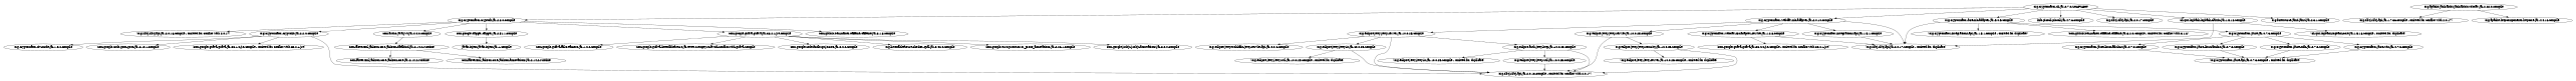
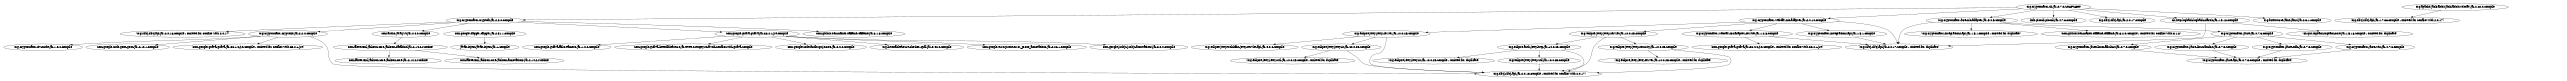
  digraph {
    "org.cryptomator:cli:jar:0.7.0-SNAPSHOT"
    "org.cryptomator:cryptofs:jar:2.8.0:compile"
    "org.cryptomator:webdav-nio-adapter:jar:2.0.10:compile"
    "org.cryptomator:fuse-nio-adapter:jar:5.0.5:compile"
    "info.picocli:picocli:jar:4.7.6:compile"
    "org.slf4j:slf4j-api:jar:2.0.17:compile"
-   "ch.qos.logback:logback-classic:jar:1.5.18:compile"
+   "ch.qos.logback:logback-classic:jar:1.5.18:compile" [label="ch.http.logback:logback-classic:jar:1.5.18:compile"]
    n8 [label="org.fusesource.jansi:jansi:jar:2.3.1:compile"]
    "org.cryptomator:cryptolib:jar:2.2.0:compile"
    "com.auth0:java-jwt:jar:4.4.0:compile"
    "com.google.dagger:dagger:jar:2.51.1:compile"
    "com.google.guava:guava:jar:33.2.1-jre:compile"
    "com.github.ben-manes.caffeine:caffeine:jar:3.1.8:compile"
    "(org.slf4j:slf4j-api:jar:2.0.16:compile - omitted for conflict with 2.0.17)"
    "org.cryptomator:webdav-nio-adapter-servlet:jar:1.2.8:compile"
    "org.cryptomator:integrations-api:jar:1.5.1:compile"
    "org.eclipse.jetty:jetty-server:jar:10.0.25:compile"
    "org.eclipse.jetty:jetty-servlet:jar:10.0.25:compile"
    "(org.slf4j:slf4j-api:jar:2.0.17:compile - omitted for duplicate)"
    "org.cryptomator:jfuse:jar:0.7.3:compile"
    "(org.cryptomator:integrations-api:jar:1.5.1:compile - omitted for duplicate)"
    "(com.github.ben-manes.caffeine:caffeine:jar:3.2.0:compile - omitted for conflict with 3.1.8)"
    "(ch.qos.logback:logback-core:jar:1.5.18:compile - omitted for duplicate)"
    "org.cryptomator:siv-mode:jar:1.5.2:compile"
    "com.google.code.gson:gson:jar:2.10.1:compile"
    "(com.google.guava:guava:jar:33.1.0-jre:compile - omitted for conflict with 33.2.1-jre)"
    "(org.slf4j:slf4j-api:jar:2.0.13:compile - omitted for conflict with 2.0.17)"
    "com.fasterxml.jackson.core:jackson-databind:jar:2.14.2:runtime"
    "javax.inject:javax.inject:jar:1:compile"
    "com.google.guava:failureaccess:jar:1.0.2:compile"
    "com.google.guava:listenablefuture:jar:9999.0-empty-to-avoid-conflict-with-guava:compile"
    "com.google.code.findbugs:jsr305:jar:3.0.2:compile"
    n33 [label="org.listenablefuture:checker-qual:jar:3.42.0:compile"]
    "com.google.errorprone:error_prone_annotations:jar:2.26.1:compile"
    "com.google.j2objc:j2objc-annotations:jar:3.0.0:compile"
    "(com.google.guava:guava:jar:33.4.0-jre:compile - omitted for conflict with 33.2.1-jre)"
    n37 [label="org.eclipse.auth:jetty-http:jar:10.0.25:compile"]
    n38 [label="org.eclipse.jetty:jetty-io:jar:60.0.25:compile"]
    "org.eclipse.jetty.toolchain:jetty-servlet-api:jar:4.0.6:compile"
    "org.eclipse.jetty:jetty-security:jar:10.0.25:compile"
    "org.cryptomator:jfuse-linux-aarch64:jar:0.7.3:compile"
    "org.cryptomator:jfuse-linux-amd64:jar:0.7.3:compile"
    "org.cryptomator:jfuse-mac:jar:0.7.3:compile"
    "org.cryptomator:jfuse-win:jar:0.7.3:compile"
    "com.fasterxml.jackson.core:jackson-annotations:jar:2.14.2:runtime"
    "com.fasterxml.jackson.core:jackson-core:jar:2.14.2:runtime"
    "org.apache.jackrabbit:jackrabbit-webdav:jar:2.22.0:compile"
    "(org.slf4j:slf4j-api:jar:1.7.36:compile - omitted for conflict with 2.0.17)"
-   "org.apache.httpcomponents:httpcore:jar:4.4.16:compile"
    "(org.eclipse.jetty:jetty-io:jar:10.0.25:compile - omitted for duplicate)"
    "org.eclipse.jetty:jetty-util:jar:10.0.25:compile"
    "(org.eclipse.jetty:jetty-util:jar:10.0.25:compile - omitted for duplicate)"
    "(org.eclipse.jetty:jetty-server:jar:10.0.25:compile - omitted for duplicate)"
    "(org.cryptomator:jfuse-api:jar:0.7.3:compile - omitted for duplicate)"
    "org.cryptomator:cli:jar:0.7.0-SNAPSHOT" -> "org.cryptomator:cryptofs:jar:2.8.0:compile"
    "org.cryptomator:cli:jar:0.7.0-SNAPSHOT" -> "org.cryptomator:webdav-nio-adapter:jar:2.0.10:compile"
    "org.cryptomator:cli:jar:0.7.0-SNAPSHOT" -> "org.cryptomator:fuse-nio-adapter:jar:5.0.5:compile"
    "org.cryptomator:cli:jar:0.7.0-SNAPSHOT" -> "info.picocli:picocli:jar:4.7.6:compile"
    "org.cryptomator:cli:jar:0.7.0-SNAPSHOT" -> "org.slf4j:slf4j-api:jar:2.0.17:compile"
    "org.cryptomator:cli:jar:0.7.0-SNAPSHOT" -> "ch.qos.logback:logback-classic:jar:1.5.18:compile"
    "org.cryptomator:cli:jar:0.7.0-SNAPSHOT" -> n8
    "org.cryptomator:cryptofs:jar:2.8.0:compile" -> "org.cryptomator:cryptolib:jar:2.2.0:compile"
    "org.cryptomator:cryptofs:jar:2.8.0:compile" -> "com.auth0:java-jwt:jar:4.4.0:compile"
-   "org.cryptomator:cryptofs:jar:2.8.0:compile" -> "com.google.dagger:dagger:jar:2.51.1:compile"
    "org.cryptomator:cryptofs:jar:2.8.0:compile" -> "com.google.guava:guava:jar:33.2.1-jre:compile"
    "org.cryptomator:cryptofs:jar:2.8.0:compile" -> "com.github.ben-manes.caffeine:caffeine:jar:3.1.8:compile"
    "org.cryptomator:cryptofs:jar:2.8.0:compile" -> "(org.slf4j:slf4j-api:jar:2.0.16:compile - omitted for conflict with 2.0.17)"
    "org.cryptomator:webdav-nio-adapter:jar:2.0.10:compile" -> "org.cryptomator:webdav-nio-adapter-servlet:jar:1.2.8:compile"
    "org.cryptomator:webdav-nio-adapter:jar:2.0.10:compile" -> "org.cryptomator:integrations-api:jar:1.5.1:compile"
    "org.cryptomator:webdav-nio-adapter:jar:2.0.10:compile" -> "org.eclipse.jetty:jetty-server:jar:10.0.25:compile"
    "org.cryptomator:webdav-nio-adapter:jar:2.0.10:compile" -> "org.eclipse.jetty:jetty-servlet:jar:10.0.25:compile"
    "org.cryptomator:webdav-nio-adapter:jar:2.0.10:compile" -> "(org.slf4j:slf4j-api:jar:2.0.17:compile - omitted for duplicate)"
    "org.cryptomator:fuse-nio-adapter:jar:5.0.5:compile" -> "(org.slf4j:slf4j-api:jar:2.0.17:compile - omitted for duplicate)"
    "org.cryptomator:fuse-nio-adapter:jar:5.0.5:compile" -> "org.cryptomator:jfuse:jar:0.7.3:compile"
    "org.cryptomator:fuse-nio-adapter:jar:5.0.5:compile" -> "(org.cryptomator:integrations-api:jar:1.5.1:compile - omitted for duplicate)"
    "org.cryptomator:fuse-nio-adapter:jar:5.0.5:compile" -> "(com.github.ben-manes.caffeine:caffeine:jar:3.2.0:compile - omitted for conflict with 3.1.8)"
    "ch.qos.logback:logback-classic:jar:1.5.18:compile" -> "(org.slf4j:slf4j-api:jar:2.0.17:compile - omitted for duplicate)"
    "ch.qos.logback:logback-classic:jar:1.5.18:compile" -> "(ch.qos.logback:logback-core:jar:1.5.18:compile - omitted for duplicate)"
    "org.cryptomator:cryptolib:jar:2.2.0:compile" -> "org.cryptomator:siv-mode:jar:1.5.2:compile"
    "org.cryptomator:cryptolib:jar:2.2.0:compile" -> "com.google.code.gson:gson:jar:2.10.1:compile"
    "org.cryptomator:cryptolib:jar:2.2.0:compile" -> "(com.google.guava:guava:jar:33.1.0-jre:compile - omitted for conflict with 33.2.1-jre)"
    "org.cryptomator:cryptolib:jar:2.2.0:compile" -> "(org.slf4j:slf4j-api:jar:2.0.13:compile - omitted for conflict with 2.0.17)"
    "com.auth0:java-jwt:jar:4.4.0:compile" -> "com.fasterxml.jackson.core:jackson-databind:jar:2.14.2:runtime"
    "com.google.dagger:dagger:jar:2.51.1:compile" -> "javax.inject:javax.inject:jar:1:compile"
    "com.google.guava:guava:jar:33.2.1-jre:compile" -> "com.google.guava:failureaccess:jar:1.0.2:compile"
    "com.google.guava:guava:jar:33.2.1-jre:compile" -> "com.google.guava:listenablefuture:jar:9999.0-empty-to-avoid-conflict-with-guava:compile"
    "com.google.guava:guava:jar:33.2.1-jre:compile" -> "com.google.code.findbugs:jsr305:jar:3.0.2:compile"
    "com.google.guava:guava:jar:33.2.1-jre:compile" -> n33
    "com.google.guava:guava:jar:33.2.1-jre:compile" -> "com.google.errorprone:error_prone_annotations:jar:2.26.1:compile"
    "com.google.guava:guava:jar:33.2.1-jre:compile" -> "com.google.j2objc:j2objc-annotations:jar:3.0.0:compile"
    "org.cryptomator:webdav-nio-adapter-servlet:jar:1.2.8:compile" -> "(org.slf4j:slf4j-api:jar:2.0.17:compile - omitted for duplicate)"
    "org.cryptomator:webdav-nio-adapter-servlet:jar:1.2.8:compile" -> "(com.google.guava:guava:jar:33.4.0-jre:compile - omitted for conflict with 33.2.1-jre)"
    "org.cryptomator:integrations-api:jar:1.5.1:compile" -> "(org.slf4j:slf4j-api:jar:2.0.17:compile - omitted for duplicate)"
    "org.eclipse.jetty:jetty-server:jar:10.0.25:compile" -> "(org.slf4j:slf4j-api:jar:2.0.13:compile - omitted for conflict with 2.0.17)"
-   "org.eclipse.jetty:jetty-server:jar:10.0.25:compile" -> n37
+   "org.eclipse.jetty:jetty-servlet:jar:10.0.25:compile" -> n37
    "org.eclipse.jetty:jetty-server:jar:10.0.25:compile" -> n38
    "org.eclipse.jetty:jetty-server:jar:10.0.25:compile" -> "org.eclipse.jetty.toolchain:jetty-servlet-api:jar:4.0.6:compile"
    "org.eclipse.jetty:jetty-servlet:jar:10.0.25:compile" -> "(org.slf4j:slf4j-api:jar:2.0.13:compile - omitted for conflict with 2.0.17)"
    "org.eclipse.jetty:jetty-servlet:jar:10.0.25:compile" -> "org.eclipse.jetty:jetty-security:jar:10.0.25:compile"
    "org.cryptomator:jfuse:jar:0.7.3:compile" -> "org.cryptomator:jfuse-linux-aarch64:jar:0.7.3:compile"
    "org.cryptomator:jfuse:jar:0.7.3:compile" -> "org.cryptomator:jfuse-linux-amd64:jar:0.7.3:compile"
    "org.cryptomator:jfuse:jar:0.7.3:compile" -> "org.cryptomator:jfuse-mac:jar:0.7.3:compile"
    "org.cryptomator:jfuse:jar:0.7.3:compile" -> "org.cryptomator:jfuse-win:jar:0.7.3:compile"
    "com.fasterxml.jackson.core:jackson-databind:jar:2.14.2:runtime" -> "com.fasterxml.jackson.core:jackson-annotations:jar:2.14.2:runtime"
    "com.fasterxml.jackson.core:jackson-databind:jar:2.14.2:runtime" -> "com.fasterxml.jackson.core:jackson-core:jar:2.14.2:runtime"
    n37 -> "(org.slf4j:slf4j-api:jar:2.0.13:compile - omitted for conflict with 2.0.17)"
    n37 -> "(org.eclipse.jetty:jetty-io:jar:10.0.25:compile - omitted for duplicate)"
    n37 -> "org.eclipse.jetty:jetty-util:jar:10.0.25:compile"
    n38 -> "(org.slf4j:slf4j-api:jar:2.0.13:compile - omitted for conflict with 2.0.17)"
    n38 -> "(org.eclipse.jetty:jetty-util:jar:10.0.25:compile - omitted for duplicate)"
    "org.eclipse.jetty:jetty-security:jar:10.0.25:compile" -> "(org.slf4j:slf4j-api:jar:2.0.13:compile - omitted for conflict with 2.0.17)"
    "org.eclipse.jetty:jetty-security:jar:10.0.25:compile" -> "(org.eclipse.jetty:jetty-server:jar:10.0.25:compile - omitted for duplicate)"
    "org.cryptomator:jfuse-linux-aarch64:jar:0.7.3:compile" -> "(org.cryptomator:jfuse-api:jar:0.7.3:compile - omitted for duplicate)"
    "org.cryptomator:jfuse-linux-amd64:jar:0.7.3:compile" -> "(org.cryptomator:jfuse-api:jar:0.7.3:compile - omitted for duplicate)"
    "org.cryptomator:jfuse-mac:jar:0.7.3:compile" -> "(org.cryptomator:jfuse-api:jar:0.7.3:compile - omitted for duplicate)"
    "org.cryptomator:jfuse-win:jar:0.7.3:compile" -> "(org.cryptomator:jfuse-api:jar:0.7.3:compile - omitted for duplicate)"
    "org.apache.jackrabbit:jackrabbit-webdav:jar:2.22.0:compile" -> "(org.slf4j:slf4j-api:jar:1.7.36:compile - omitted for conflict with 2.0.17)"
-   "org.apache.jackrabbit:jackrabbit-webdav:jar:2.22.0:compile" -> "org.apache.httpcomponents:httpcore:jar:4.4.16:compile"
    "org.eclipse.jetty:jetty-util:jar:10.0.25:compile" -> "(org.slf4j:slf4j-api:jar:2.0.13:compile - omitted for conflict with 2.0.17)"
  }
